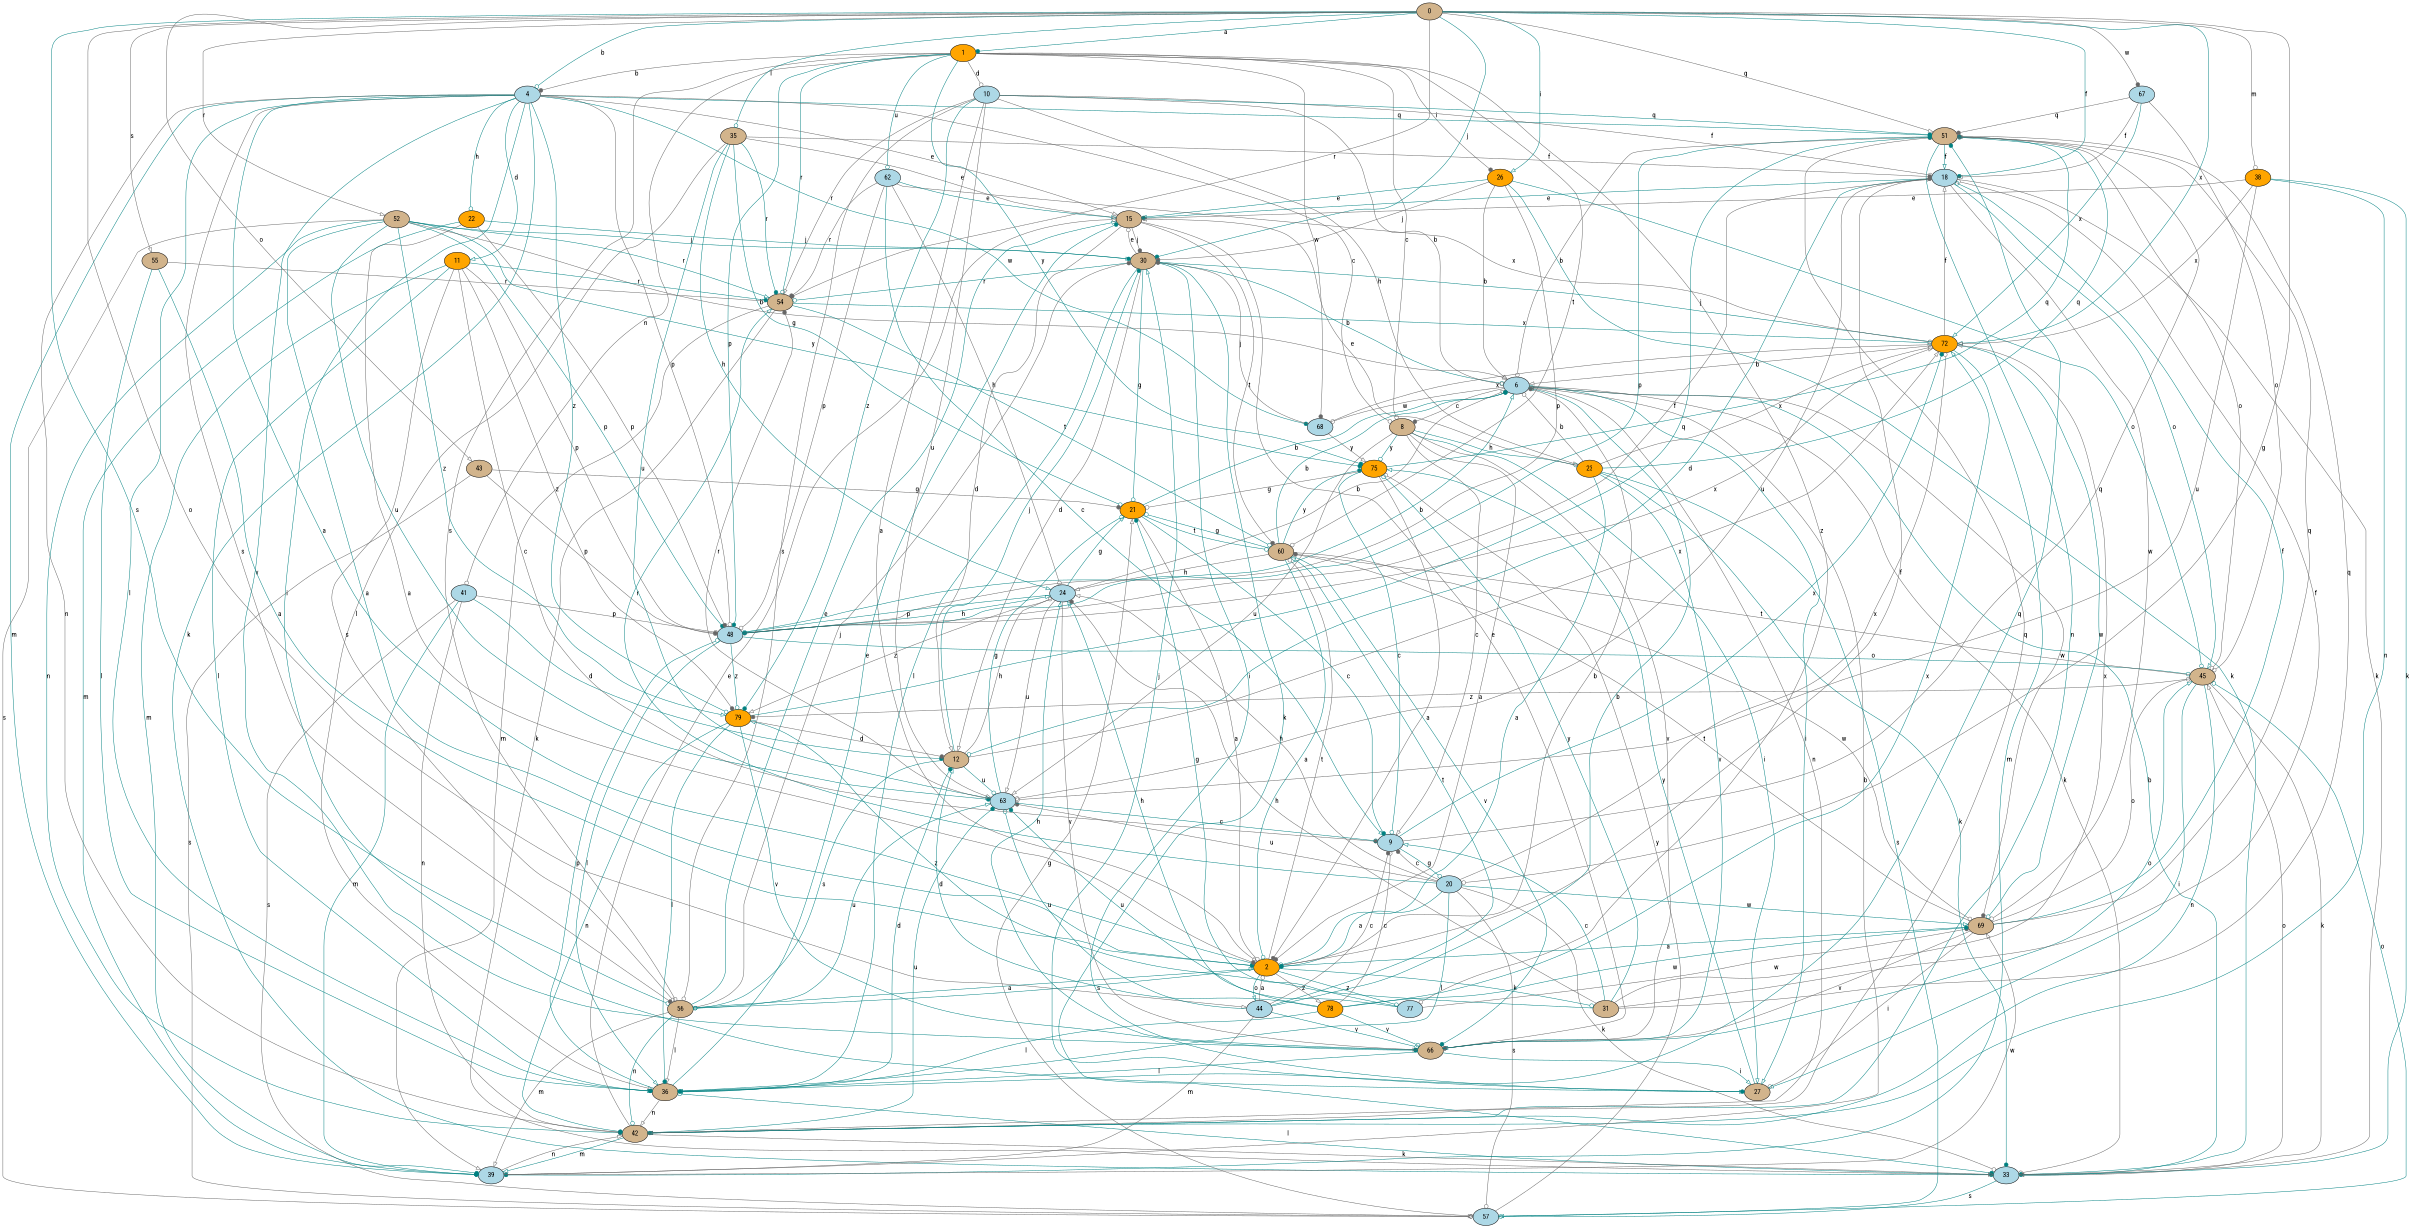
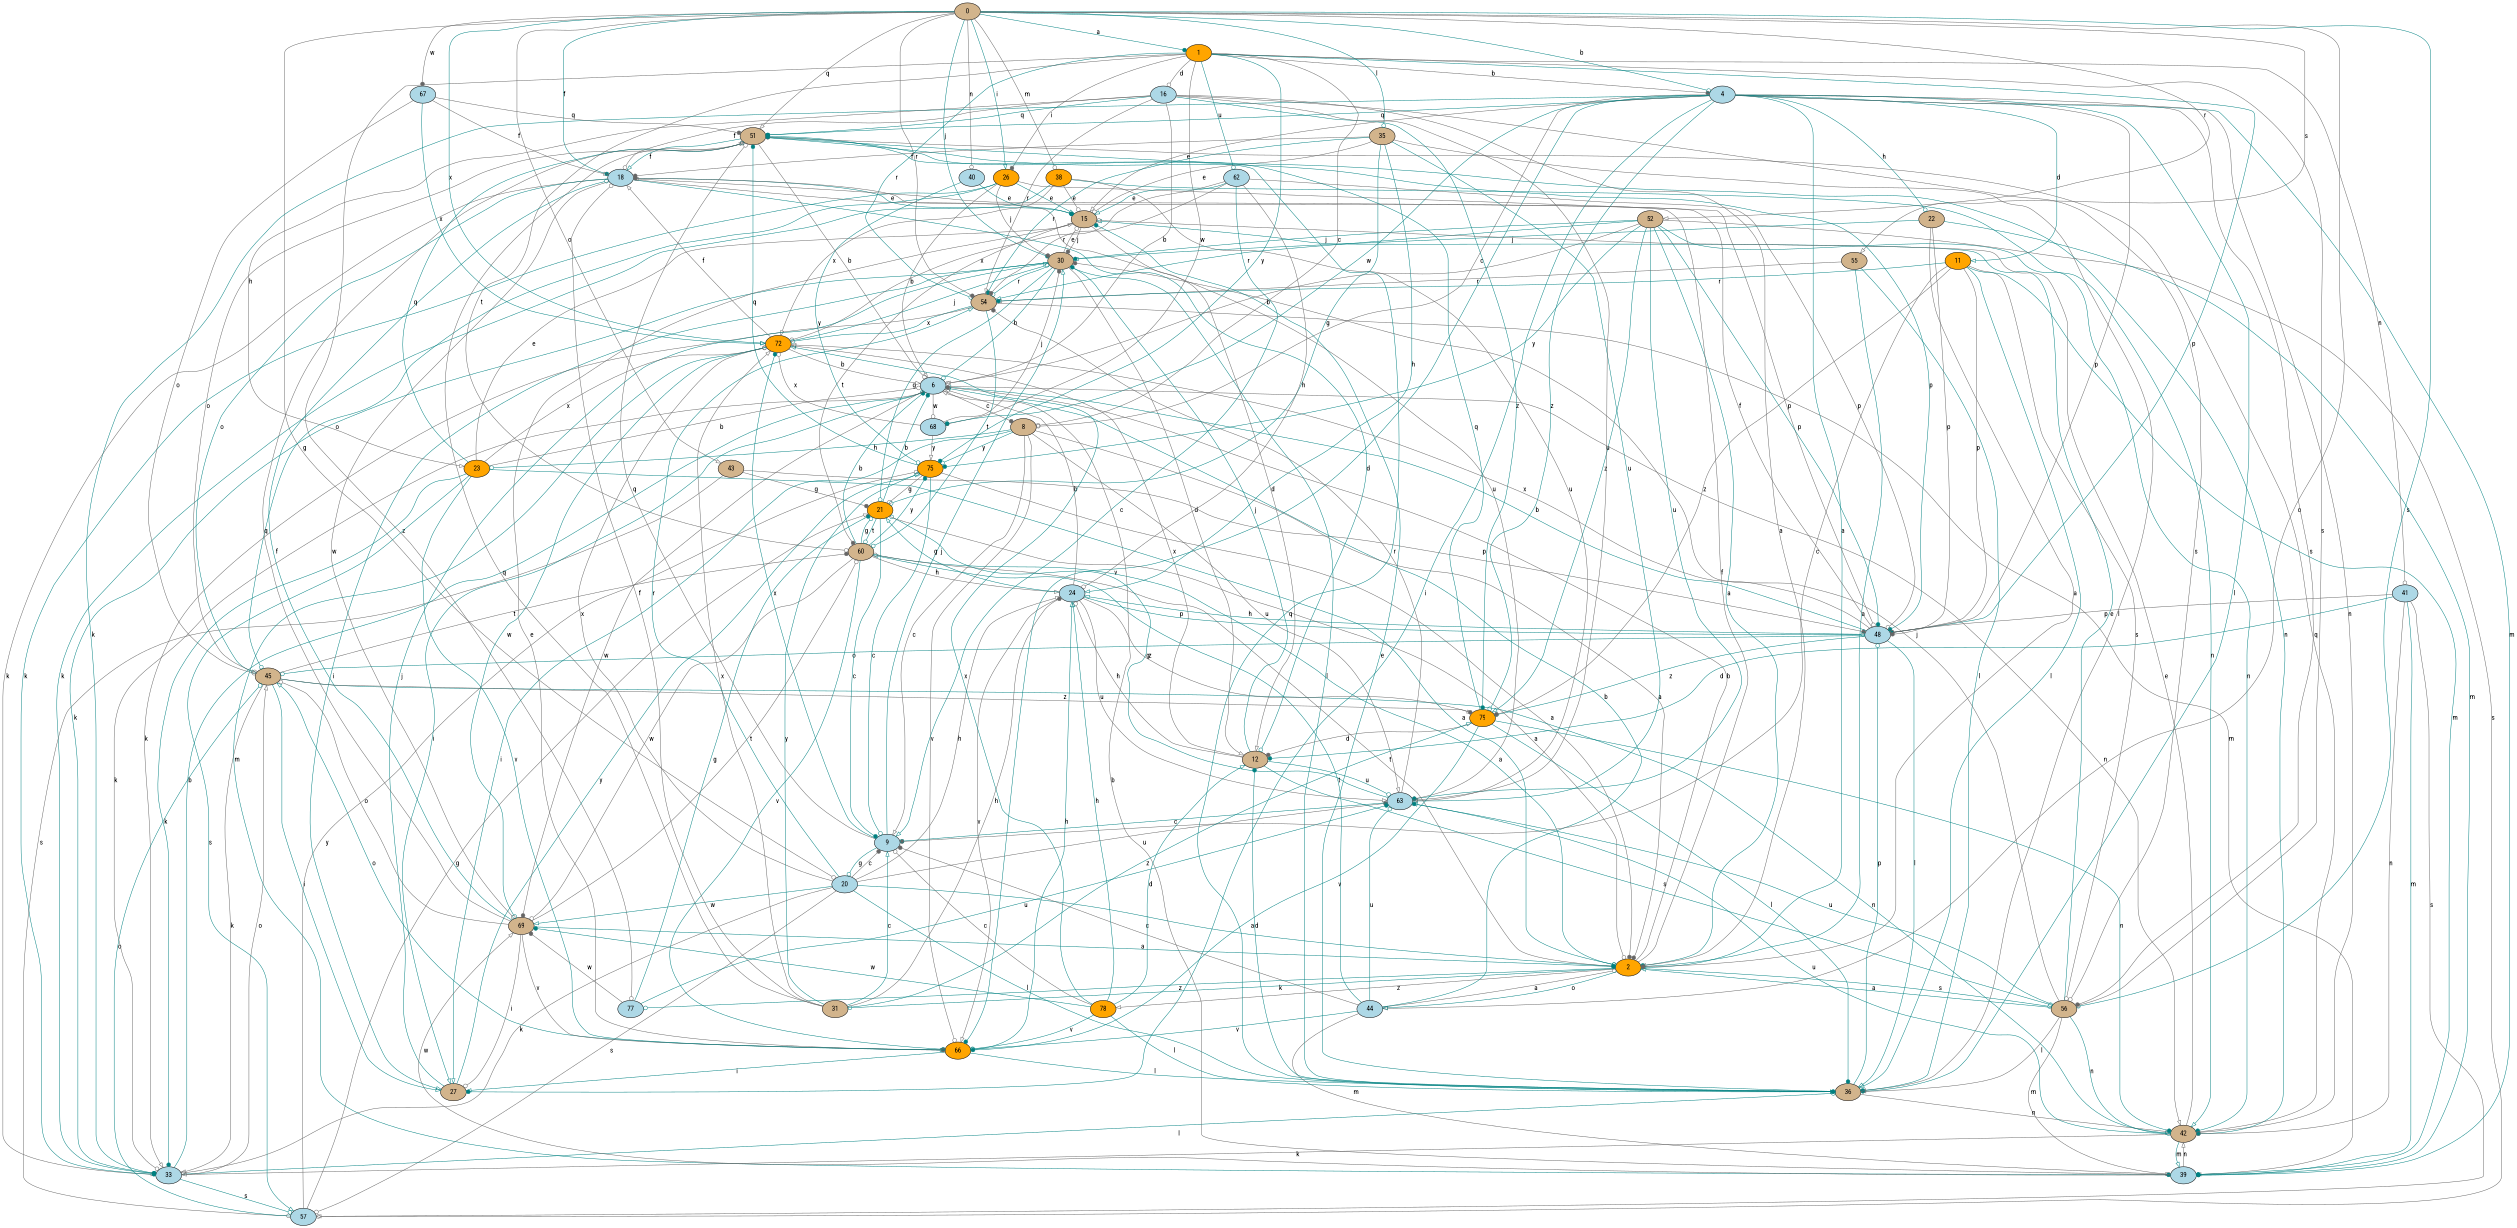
  strict digraph {
    fontname="Roboto Condensed"
    node [fillcolor=tan fontname="Roboto Condensed" style=filled]
    edge [arrowhead=odot color=teal fontname="Roboto Condensed"]
    1 [fillcolor=orange]
    0
    4 [fillcolor=lightblue]
    18 [fillcolor=lightblue]
    20 [fillcolor=lightblue]
    26 [fillcolor=orange]
    30
    35
    38 [fillcolor=orange]
+   40 [fillcolor=lightblue]
    43
    44 [fillcolor=lightblue]
    51
    52
    54
    55
    56
    67 [fillcolor=lightblue]
    72 [fillcolor=orange]
    8
-   10 [fillcolor=lightblue]
+   10 [fillcolor=lightblue label=16]
    41 [fillcolor=lightblue]
    48 [fillcolor=lightblue]
    60
    n25 [fillcolor=lightblue label=62]
    68 [fillcolor=lightblue]
    75 [fillcolor=orange]
    77 [fillcolor=lightblue]
    2 [fillcolor=orange]
    11 [fillcolor=orange]
    15
-   22 [fillcolor=orange]
+   22
    27
    33 [fillcolor=lightblue]
    36
    39 [fillcolor=lightblue]
    42
-   66
+   66 [fillcolor=orange]
    79 [fillcolor=orange]
    69
    63 [fillcolor=lightblue]
    12
    45
    9 [fillcolor=lightblue]
    24 [fillcolor=lightblue]
    57 [fillcolor=lightblue]
    6 [fillcolor=lightblue]
    21 [fillcolor=orange]
    23 [fillcolor=orange]
    31
    78 [fillcolor=orange]
    1 -> 4 [arrowhead=dot color=gray40 label=b]
    1 -> 26 [arrowhead=dot color=gray40 label=i]
    1 -> 54 [label=r]
    1 -> 56 [color=gray40 label=s]
    1 -> 8 [color=gray40 label=c]
    1 -> 10 [color=gray40 label=d]
    1 -> 41 [color=gray40 label=n]
    1 -> 48 [arrowhead=dot label=p]
    1 -> 60 [color=gray40 label=t]
    1 -> n25 [label=u]
    1 -> 68 [arrowhead=dot color=gray40 label=w]
    1 -> 75 [arrowhead=dot label=y]
    1 -> 77 [color=gray40 label=z]
    0 -> 1 [arrowhead=dot label=a]
    0 -> 4 [label=b]
    0 -> 18 [arrowhead=dot label=f]
    0 -> 20 [color=gray40 label=g]
    0 -> 26 [arrowhead=onormal label=i]
    0 -> 30 [arrowhead=dot label=j]
    0 -> 35 [label=l]
    0 -> 38 [color=gray40 label=m]
+   0 -> 40 [color=gray40 label=n]
    0 -> 43 [arrowhead=onormal color=gray40 label=o]
    0 -> 44 [arrowhead=onormal color=gray40 label=o]
    0 -> 51 [arrowhead=onormal color=gray40 label=q]
    0 -> 52 [arrowhead=onormal color=gray40 label=r]
    0 -> 54 [arrowhead=dot color=gray40 label=r]
    0 -> 55 [arrowhead=onormal color=gray40 label=s]
    0 -> 56 [label=s]
    0 -> 67 [arrowhead=dot color=gray40 label=w]
    0 -> 72 [arrowhead=onormal label=x]
    4 -> 51 [arrowhead=dot label=q]
    4 -> 56 [arrowhead=dot color=gray40 label=s]
    4 -> 8 [color=gray40 label=c]
    4 -> 48 [color=gray40 label=p]
    4 -> 68 [arrowhead=dot label=w]
    4 -> 2 [label=a]
    4 -> 11 [arrowhead=onormal label=d]
    4 -> 15 [arrowhead=onormal color=gray40 label=e]
    4 -> 22 [label=h]
    4 -> 27 [arrowhead=dot label=i]
    4 -> 33 [arrowhead=dot label=k]
    4 -> 36 [arrowhead=dot label=l]
    4 -> 39 [arrowhead=dot label=m]
    4 -> 42 [arrowhead=dot color=gray40 label=n]
    4 -> 66 [arrowhead=dot label=v]
    4 -> 79 [label=z]
    18 -> 15 [arrowhead=dot label=e]
    18 -> 33 [arrowhead=onormal color=gray40 label=k]
    18 -> 69 [color=gray40 label=w]
    18 -> 63 [color=gray40 label=u]
    18 -> 12 [label=d]
    18 -> 45 [arrowhead=onormal label=o]
    20 -> 54 [arrowhead=onormal label=r]
    20 -> 72 [color=gray40 label=x]
    20 -> 2 [arrowhead=dot label=a]
    20 -> 33 [color=gray40 label=k]
    20 -> 36 [arrowhead=onormal label=l]
    20 -> 69 [arrowhead=onormal label=w]
    20 -> 63 [arrowhead=dot color=gray40 label=u]
    20 -> 9 [arrowhead=dot color=gray40 label=c]
    20 -> 24 [arrowhead=onormal color=gray40 label=h]
    20 -> 57 [color=gray40 label=s]
    26 -> 30 [arrowhead=dot color=gray40 label=j]
    26 -> 48 [color=gray40 label=p]
    26 -> 15 [arrowhead=onormal label=e]
    26 -> 33 [arrowhead=dot label=k]
    26 -> 45 [label=o]
    26 -> 6 [arrowhead=onormal color=gray40 label=b]
    30 -> 54 [label=r]
    30 -> 15 [color=gray40 label=e]
    30 -> 27 [arrowhead=onormal label=i]
    30 -> 33 [arrowhead=dot label=k]
    30 -> 36 [arrowhead=onormal label=l]
    30 -> 12 [arrowhead=onormal color=gray40 label=d]
    30 -> 6 [label=b]
    30 -> 21 [label=g]
    35 -> 18 [arrowhead=dot color=gray40 label=f]
    35 -> 54 [arrowhead=dot label=r]
    35 -> 15 [color=gray40 label=e]
    35 -> 36 [arrowhead=onormal color=gray40 label=l]
    35 -> 63 [arrowhead=onormal label=u]
    35 -> 24 [arrowhead=onormal label=h]
    35 -> 21 [label=g]
    38 -> 72 [arrowhead=onormal color=gray40 label=x]
    38 -> 15 [color=gray40 label=e]
    38 -> 33 [label=k]
    38 -> 42 [arrowhead=onormal label=n]
    38 -> 63 [color=gray40 label=u]
+   40 -> 75 [label=y]
+   40 -> 15 [arrowhead=dot label=e]
    43 -> 48 [arrowhead=dot color=gray40 label=p]
    43 -> 57 [color=gray40 label=s]
    43 -> 21 [arrowhead=dot color=gray40 label=g]
    44 -> 60 [arrowhead=onormal label=t]
    44 -> 2 [color=gray40 label=a]
    44 -> 39 [color=gray40 label=m]
    44 -> 66 [label=v]
    44 -> 63 [label=u]
    44 -> 9 [arrowhead=dot color=gray40 label=c]
    44 -> 6 [arrowhead=onormal label=b]
    51 -> 18 [arrowhead=onormal label=f]
    51 -> 48 [arrowhead=dot label=p]
    51 -> 42 [arrowhead=dot label=n]
    51 -> 45 [color=gray40 label=o]
    51 -> 6 [color=gray40 label=b]
    52 -> 30 [arrowhead=dot label=j]
    52 -> 54 [arrowhead=onormal label=r]
    52 -> 48 [arrowhead=dot label=p]
    52 -> 75 [arrowhead=dot label=y]
    52 -> 2 [arrowhead=dot label=a]
    52 -> 42 [arrowhead=dot label=n]
    52 -> 79 [arrowhead=onormal label=z]
    52 -> 63 [arrowhead=dot label=u]
    52 -> 57 [color=gray40 label=s]
    52 -> 6 [arrowhead=onormal color=gray40 label=b]
    54 -> 72 [label=x]
    54 -> 60 [label=t]
    54 -> 33 [arrowhead=onormal color=gray40 label=k]
    54 -> 39 [arrowhead=onormal color=gray40 label=m]
    55 -> 54 [arrowhead=onormal color=gray40 label=r]
    55 -> 2 [label=a]
    55 -> 36 [arrowhead=dot label=l]
    56 -> 30 [arrowhead=dot color=gray40 label=j]
    56 -> 2 [arrowhead=onormal label=a]
    56 -> 15 [arrowhead=onormal label=e]
    56 -> 36 [arrowhead=onormal color=gray40 label=l]
    56 -> 39 [arrowhead=onormal color=gray40 label=m]
    56 -> 42 [label=n]
    56 -> 63 [arrowhead=onormal label=u]
    67 -> 18 [arrowhead=onormal color=gray40 label=f]
    67 -> 51 [arrowhead=dot color=gray40 label=q]
    67 -> 72 [arrowhead=onormal label=x]
    67 -> 45 [color=gray40 label=o]
    72 -> 18 [arrowhead=onormal color=gray40 label=f]
    72 -> 30 [label=j]
    72 -> 39 [arrowhead=dot label=m]
    72 -> 69 [label=w]
    72 -> 6 [arrowhead=onormal color=gray40 label=b]
    8 -> 75 [label=y]
    8 -> 2 [arrowhead=dot color=gray40 label=a]
    8 -> 27 [arrowhead=onormal label=i]
    8 -> 66 [color=gray40 label=v]
    8 -> 63 [arrowhead=onormal color=gray40 label=u]
    8 -> 9 [arrowhead=onormal color=gray40 label=c]
    8 -> 23 [label=h]
    10 -> 18 [color=gray40 label=f]
    10 -> 51 [arrowhead=dot label=q]
    10 -> 54 [arrowhead=onormal color=gray40 label=r]
    10 -> 56 [color=gray40 label=s]
    10 -> 2 [arrowhead=onormal color=gray40 label=a]
    10 -> 79 [arrowhead=dot label=z]
    10 -> 63 [arrowhead=onormal color=gray40 label=u]
    10 -> 6 [color=gray40 label=b]
    10 -> 23 [arrowhead=onormal color=gray40 label=h]
    41 -> 48 [color=gray40 label=p]
    41 -> 39 [label=m]
    41 -> 42 [color=gray40 label=n]
    41 -> 12 [arrowhead=dot label=d]
    41 -> 57 [arrowhead=onormal color=gray40 label=s]
    48 -> 18 [arrowhead=onormal color=gray40 label=f]
    48 -> 72 [arrowhead=onormal color=gray40 label=x]
    48 -> 36 [arrowhead=onormal label=l]
    48 -> 79 [label=z]
    48 -> 45 [label=o]
    48 -> 24 [arrowhead=onormal label=h]
    48 -> 6 [arrowhead=onormal label=b]
    60 -> 75 [arrowhead=dot label=y]
    60 -> 2 [label=a]
    60 -> 66 [arrowhead=dot label=v]
    60 -> 69 [color=gray40 label=w]
    60 -> 24 [arrowhead=onormal color=gray40 label=h]
    60 -> 6 [arrowhead=dot label=b]
    60 -> 21 [label=g]
    n25 -> 54 [arrowhead=dot color=gray40 label=r]
    n25 -> 72 [color=gray40 label=x]
    n25 -> 48 [color=gray40 label=p]
    n25 -> 15 [arrowhead=onormal label=e]
    n25 -> 9 [arrowhead=onormal label=c]
    n25 -> 24 [color=gray40 label=h]
    68 -> 30 [arrowhead=dot color=gray40 label=j]
    68 -> 72 [color=gray40 label=x]
    68 -> 75 [arrowhead=onormal color=gray40 label=y]
    75 -> 51 [arrowhead=dot label=q]
    75 -> 2 [arrowhead=dot color=gray40 label=a]
    75 -> 9 [label=c]
    75 -> 21 [color=gray40 label=g]
    77 -> 69 [arrowhead=dot color=gray40 label=w]
    77 -> 63 [arrowhead=dot label=u]
    77 -> 21 [arrowhead=dot label=g]
    2 -> 18 [arrowhead=dot color=gray40 label=f]
    2 -> 44 [arrowhead=onormal label=o]
    2 -> 56 [label=s]
    2 -> 60 [color=gray40 label=t]
    2 -> 77 [label=z]
    2 -> 6 [arrowhead=dot color=gray40 label=b]
    2 -> 31 [label=k]
    2 -> 78 [arrowhead=onormal color=gray40 label=z]
    11 -> 54 [arrowhead=dot label=r]
    11 -> 56 [color=gray40 label=s]
    11 -> 48 [color=gray40 label=p]
    11 -> 36 [arrowhead=onormal label=l]
    11 -> 39 [arrowhead=dot label=m]
    11 -> 79 [arrowhead=dot color=gray40 label=z]
    11 -> 9 [arrowhead=dot color=gray40 label=c]
    15 -> 30 [arrowhead=dot color=gray40 label=j]
    15 -> 60 [arrowhead=dot color=gray40 label=t]
    15 -> 66 [arrowhead=dot color=gray40 label=e]
    15 -> 12 [arrowhead=onormal color=gray40 label=d]
    22 -> 30 [arrowhead=onormal label=j]
    22 -> 48 [arrowhead=dot color=gray40 label=p]
    22 -> 2 [arrowhead=dot color=gray40 label=a]
    22 -> 39 [arrowhead=dot label=m]
    27 -> 30 [arrowhead=onormal label=j]
    27 -> 75 [arrowhead=onormal label=y]
    33 -> 36 [label=l]
    33 -> 45 [arrowhead=onormal color=gray40 label=o]
    33 -> 57 [label=s]
    33 -> 6 [label=b]
    36 -> 51 [arrowhead=dot label=q]
    36 -> 48 [label=p]
    36 -> 15 [arrowhead=dot label=e]
    36 -> 42 [arrowhead=onormal color=gray40 label=n]
    36 -> 12 [arrowhead=dot label=d]
    39 -> 42 [arrowhead=onormal color=gray40 label=n]
    39 -> 69 [arrowhead=onormal color=gray40 label=w]
    39 -> 6 [arrowhead=onormal color=gray40 label=b]
    42 -> 51 [arrowhead=dot color=gray40 label=q]
    42 -> 15 [color=gray40 label=e]
    42 -> 33 [arrowhead=onormal color=gray40 label=k]
    42 -> 39 [arrowhead=onormal label=m]
    42 -> 63 [arrowhead=dot label=u]
    66 -> 27 [arrowhead=onormal label=i]
    66 -> 36 [label=l]
    66 -> 45 [arrowhead=onormal label=o]
    66 -> 24 [arrowhead=onormal label=h]
    79 -> 51 [arrowhead=dot label=q]
    79 -> 36 [arrowhead=dot label=l]
    79 -> 42 [arrowhead=dot label=n]
    79 -> 66 [arrowhead=dot label=v]
    79 -> 12 [arrowhead=dot color=gray40 label=d]
    69 -> 18 [label=f]
    69 -> 51 [arrowhead=onormal color=gray40 label=q]
    69 -> 60 [color=gray40 label=t]
    69 -> 2 [arrowhead=dot label=a]
    69 -> 27 [color=gray40 label=i]
    69 -> 66 [color=gray40 label=v]
    69 -> 45 [color=gray40 label=o]
    63 -> 54 [arrowhead=dot color=gray40 label=r]
    63 -> 9 [label=c]
    63 -> 21 [label=g]
    12 -> 30 [arrowhead=dot label=j]
    12 -> 56 [label=s]
    12 -> 72 [arrowhead=onormal color=gray40 label=x]
    12 -> 63 [label=u]
    12 -> 24 [color=gray40 label=h]
    45 -> 60 [arrowhead=dot color=gray40 label=t]
    45 -> 27 [arrowhead=onormal label=i]
    45 -> 33 [arrowhead=onormal color=gray40 label=k]
    45 -> 42 [arrowhead=onormal label=n]
    45 -> 79 [arrowhead=dot color=gray40 label=z]
    9 -> 20 [label=g]
+   9 -> 30 [arrowhead=onormal label=j]
    9 -> 51 [color=gray40 label=q]
    9 -> 72 [arrowhead=dot label=x]
    24 -> 48 [label=p]
    24 -> 66 [arrowhead=onormal color=gray40 label=v]
    24 -> 79 [arrowhead=onormal color=gray40 label=z]
    24 -> 63 [arrowhead=onormal color=gray40 label=u]
    24 -> 6 [arrowhead=onormal color=gray40 label=b]
    24 -> 21 [arrowhead=onormal label=g]
    57 -> 75 [color=gray40 label=y]
    57 -> 45 [label=o]
    57 -> 21 [arrowhead=onormal color=gray40 label=g]
    6 -> 8 [arrowhead=dot color=gray40 label=c]
    6 -> 68 [color=gray40 label=w]
    6 -> 27 [arrowhead=onormal label=i]
    6 -> 33 [color=gray40 label=k]
    6 -> 42 [arrowhead=onormal color=gray40 label=n]
    6 -> 69 [arrowhead=dot color=gray40 label=w]
    21 -> 60 [label=t]
    21 -> 2 [color=gray40 label=a]
    21 -> 9 [arrowhead=dot label=c]
    21 -> 6 [arrowhead=dot label=b]
    23 -> 51 [label=q]
    23 -> 72 [color=gray40 label=x]
    23 -> 2 [label=a]
    23 -> 15 [arrowhead=onormal color=gray40 label=e]
    23 -> 33 [arrowhead=dot label=k]
    23 -> 66 [arrowhead=onormal label=v]
    23 -> 57 [arrowhead=onormal label=s]
    23 -> 6 [color=gray40 label=b]
    31 -> 18 [color=gray40 label=f]
    31 -> 51 [color=gray40 label=q]
    31 -> 72 [arrowhead=onormal color=gray40 label=x]
    31 -> 75 [label=y]
    31 -> 79 [arrowhead=onormal label=z]
    31 -> 9 [arrowhead=onormal label=c]
    31 -> 24 [arrowhead=dot color=gray40 label=h]
    78 -> 72 [arrowhead=onormal label=x]
    78 -> 36 [arrowhead=dot label=l]
    78 -> 66 [label=v]
    78 -> 69 [arrowhead=dot label=w]
    78 -> 12 [arrowhead=onormal label=d]
    78 -> 9 [color=gray40 label=c]
    78 -> 24 [arrowhead=onormal label=h]
  }
